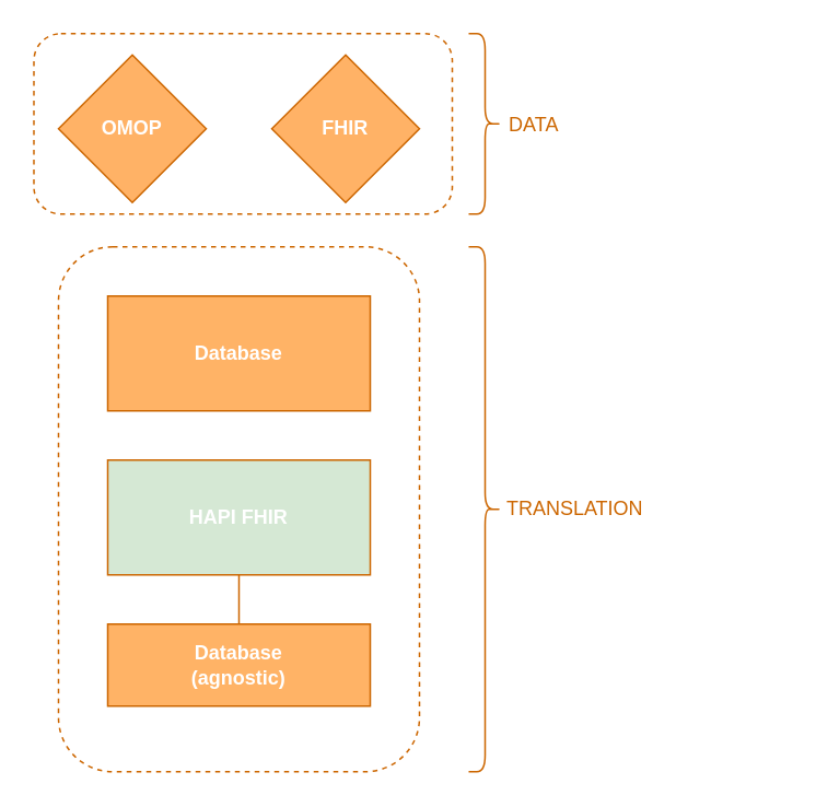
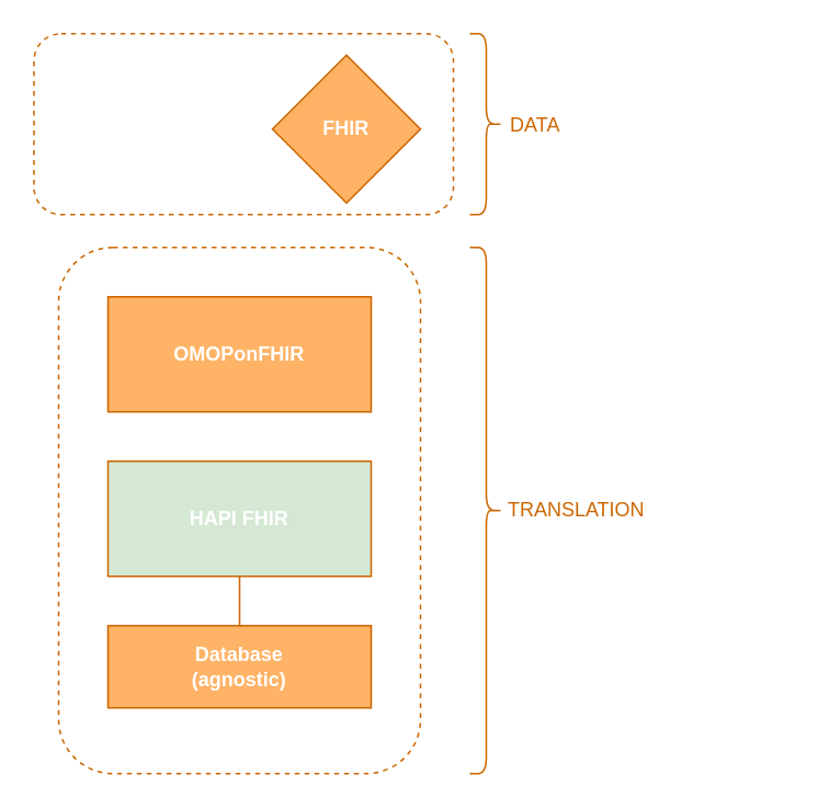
  <mxCell id="0" />
  <mxCell id="1" parent="0" />
  <mxCell id="2" value="" style="rounded=1;whiteSpace=wrap;html=1;shadow=0;glass=0;sketch=0;strokeColor=#CC6600;fontColor=#FFFFFF;fillColor=none;strokeWidth=1;dashed=1;fontStyle=1" parent="1" vertex="1"><mxGeometry x="35" y="150" width="220" height="320" as="geometry" /></mxCell>
- <mxCell id="3" value="&lt;font color=&quot;#FFFFFF&quot;&gt;&lt;span&gt;Database&lt;/span&gt;&lt;/font&gt;" style="rounded=0;whiteSpace=wrap;html=1;fillColor=#FFB366;strokeColor=#CC6600;fontStyle=1" parent="1" vertex="1"><mxGeometry x="65" y="180" width="160" height="70" as="geometry" /></mxCell>
+ <mxCell id="3" value="&lt;font color=&quot;#FFFFFF&quot;&gt;&lt;span&gt;OMOPonFHIR&lt;/span&gt;&lt;/font&gt;" style="rounded=0;whiteSpace=wrap;html=1;fillColor=#FFB366;strokeColor=#CC6600;fontStyle=1" parent="1" vertex="1"><mxGeometry x="65" y="180" width="160" height="70" as="geometry" /></mxCell>
  <mxCell id="4" value="HAPI FHIR" style="rounded=0;whiteSpace=wrap;html=1;fillColor=#d5e8d4;strokeColor=#CC6600;fontColor=#FFFFFF;fontStyle=1;glass=0;shadow=0;" parent="1" vertex="1"><mxGeometry x="65" y="280" width="160" height="70" as="geometry" /></mxCell>
  <mxCell id="5" value="" style="edgeStyle=orthogonalEdgeStyle;rounded=0;orthogonalLoop=1;jettySize=auto;html=1;fontColor=#FFFFFF;endArrow=none;endFill=0;strokeColor=#CC6600;fillColor=#ffe6cc;fontStyle=1" parent="1" source="6" edge="1"><mxGeometry relative="1" as="geometry"><mxPoint x="145" y="350" as="targetPoint" /></mxGeometry></mxCell>
  <mxCell id="6" value="Database&lt;br&gt;(agnostic)" style="rounded=0;whiteSpace=wrap;html=1;fillColor=#FFB366;strokeColor=#CC6600;fontColor=#FFFFFF;fontStyle=1" parent="1" vertex="1"><mxGeometry x="65" y="380" width="160" height="50" as="geometry" /></mxCell>
- <mxCell id="7" value="&lt;span&gt;OMOP&lt;/span&gt;" style="rhombus;whiteSpace=wrap;html=1;rounded=0;shadow=0;glass=0;sketch=0;strokeColor=#CC6600;fontColor=#FFFFFF;fillColor=#ffb266;fontStyle=1" parent="1" vertex="1"><mxGeometry x="35" y="33" width="90" height="90" as="geometry" /></mxCell>
  <mxCell id="8" value="&lt;span&gt;FHIR&lt;/span&gt;" style="rhombus;whiteSpace=wrap;html=1;rounded=0;shadow=0;glass=0;sketch=0;strokeColor=#CC6600;fontColor=#FFFFFF;fillColor=#ffb266;fontStyle=1" parent="1" vertex="1"><mxGeometry x="165" y="33" width="90" height="90" as="geometry" /></mxCell>
  <mxCell id="9" value="" style="rounded=1;whiteSpace=wrap;html=1;shadow=0;glass=0;sketch=0;strokeColor=#CC6600;fontColor=#FFFFFF;fillColor=none;strokeWidth=1;dashed=1;fontStyle=1" parent="1" vertex="1"><mxGeometry x="20" y="20" width="255" height="110" as="geometry" /></mxCell>
  <mxCell id="10" value="" style="shape=curlyBracket;whiteSpace=wrap;html=1;rounded=1;flipH=1;labelPosition=right;verticalLabelPosition=middle;align=left;verticalAlign=middle;shadow=0;glass=0;sketch=0;strokeColor=#CC6600;strokeWidth=1;fontColor=#FFFFFF;fillColor=none;fontStyle=1" parent="1" vertex="1"><mxGeometry x="285" y="20" width="20" height="110" as="geometry" /></mxCell>
  <mxCell id="11" value="Text" style="text;html=1;align=center;verticalAlign=middle;resizable=0;points=[];autosize=1;strokeColor=none;fillColor=none;fontColor=#FFFFFF;rounded=0;shadow=0;glass=0;sketch=0;strokeWidth=2;fontStyle=1" parent="1" vertex="1"><mxGeometry x="425" y="45" width="50" height="30" as="geometry" /></mxCell>
  <mxCell id="12" value="&lt;font color=&quot;#CC6600&quot;&gt;DATA&lt;/font&gt;" style="text;html=1;strokeColor=none;fillColor=none;align=center;verticalAlign=middle;whiteSpace=wrap;rounded=0;shadow=0;glass=0;sketch=0;strokeWidth=2;fontColor=#FFFFFF;fontStyle=0" parent="1" vertex="1"><mxGeometry x="295" y="61" width="60" height="30" as="geometry" /></mxCell>
  <mxCell id="13" value="" style="shape=curlyBracket;whiteSpace=wrap;html=1;rounded=1;flipH=1;labelPosition=right;verticalLabelPosition=middle;align=left;verticalAlign=middle;shadow=0;glass=0;sketch=0;strokeColor=#CC6600;strokeWidth=1;fontColor=#FFFFFF;fillColor=none;fontStyle=1" parent="1" vertex="1"><mxGeometry x="285" y="150" width="20" height="320" as="geometry" /></mxCell>
  <mxCell id="14" value="&lt;font&gt;TRANSLATION STACK&lt;br&gt;&lt;/font&gt;" style="text;html=1;strokeColor=none;fillColor=none;align=center;verticalAlign=middle;whiteSpace=wrap;rounded=0;shadow=0;glass=0;sketch=0;strokeWidth=2;fontColor=#ffffff;fontStyle=0" parent="1" vertex="1"><mxGeometry x="295" y="296" width="160" height="30" as="geometry" /></mxCell>
  <mxCell id="15" value="&lt;font color=&quot;#CC6600&quot;&gt;TRANSLATION&lt;/font&gt;" style="text;html=1;strokeColor=none;fillColor=none;align=center;verticalAlign=middle;whiteSpace=wrap;rounded=0;shadow=0;glass=0;sketch=0;strokeWidth=2;fontColor=#FFFFFF;fontStyle=0" vertex="1" parent="1"><mxGeometry x="305" y="295" width="90" height="30" as="geometry" /></mxCell>
